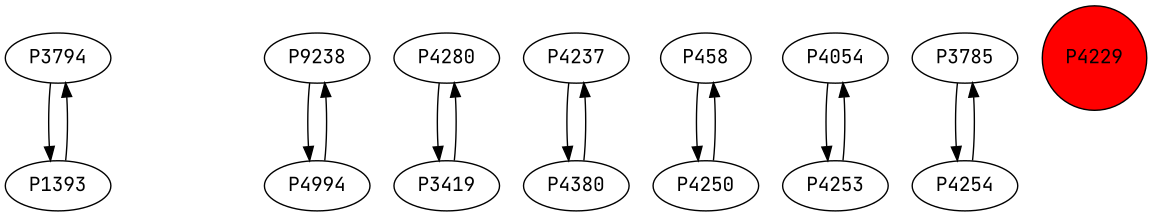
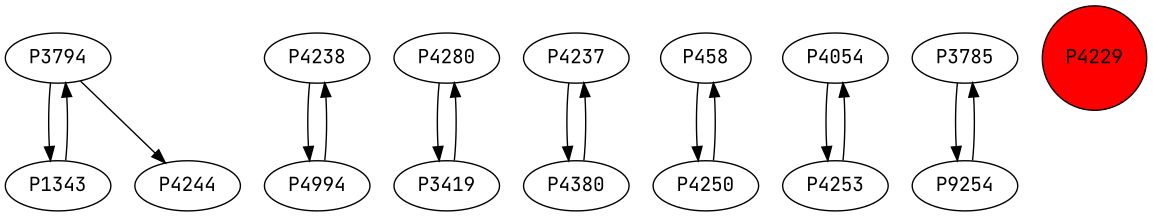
  digraph {
    fontname="JetBrains Mono"
    node [fontname="JetBrains Mono"]
    edge [fontname="JetBrains Mono"]
    n1 [label=P3794]
-   P1343 [label=P1393]
-   P4238 [label=P9238]
+   P1343
+   P4244
+   P4238
    P4994
    n6 [label=P4280]
    P3419
    P4237
    P4380
    n10 [label=P458]
    P4250
    P4054
    P4253
    n14 [label=P3785]
-   P4254
+   P4254 [label=P9254]
    P4229 [fillcolor=red shape=circle style=filled]
    n1 -> P1343
+   n1 -> P4244
    P1343 -> n1
    P4238 -> P4994
    P4994 -> P4238
    n6 -> P3419
    P3419 -> n6
    P4237 -> P4380
    P4380 -> P4237
    n10 -> P4250
    P4250 -> n10
    P4054 -> P4253
    P4253 -> P4054
    n14 -> P4254
    P4254 -> n14
  }
